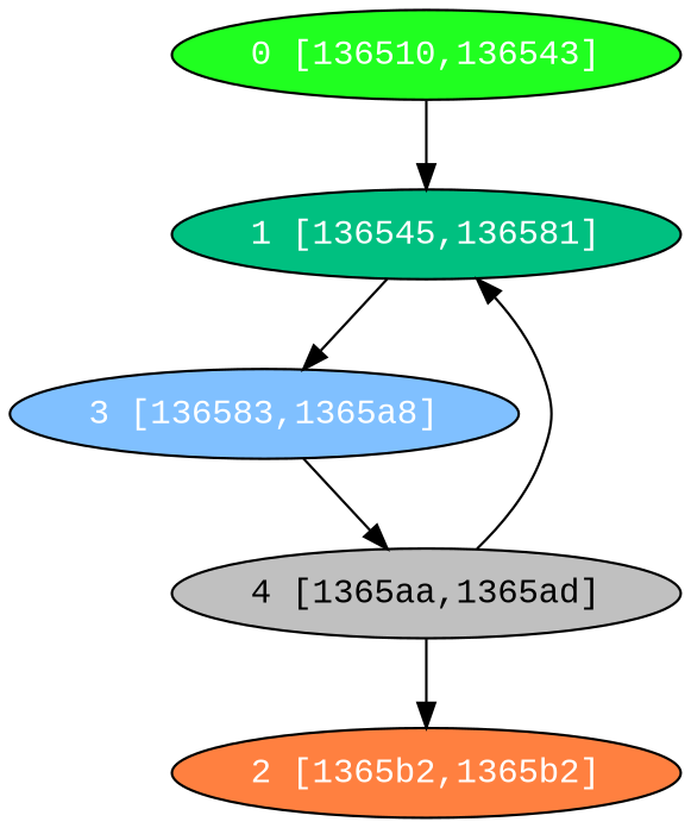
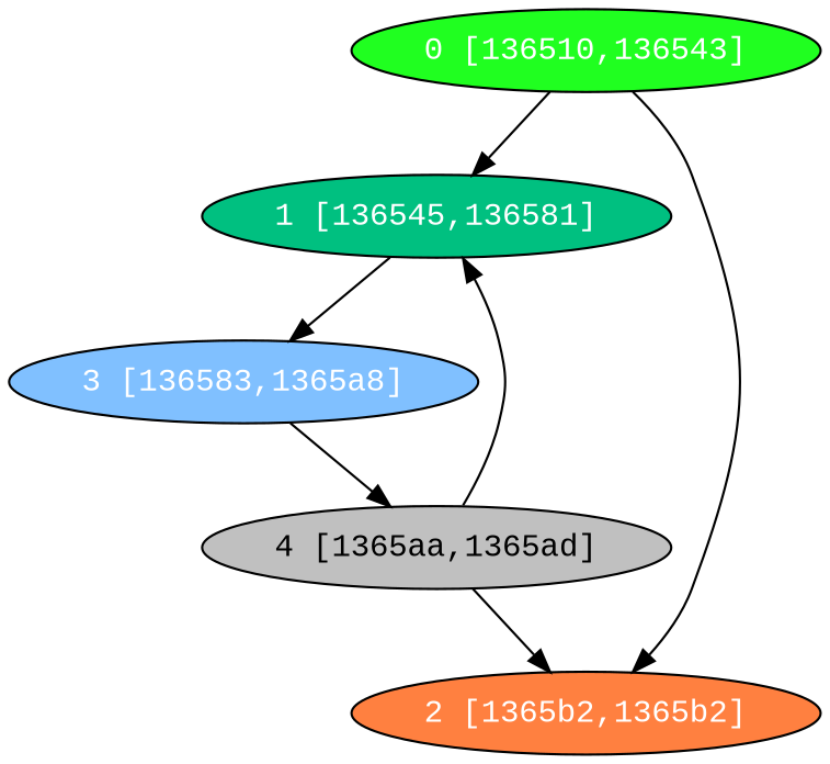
  digraph {
    fontname="Liberation Mono"
    node [fontcolor="#ffffff" fontname="Liberation Mono" shape=oval style=filled]
    edge [fontname="Liberation Mono"]
    n1 [fillcolor="#20FF20" label="0 [136510,136543]"]
    n2 [fillcolor="#00C080" label="1 [136545,136581]"]
    n3 [fillcolor="#FF8040" label="2 [1365b2,1365b2]"]
    n4 [fillcolor="#80C0FF" label="3 [136583,1365a8]"]
    n5 [fillcolor="#C0C0C0" fontcolor="#000000" label="4 [1365aa,1365ad]"]
    n1 -> n2
+   n1 -> n3
    n2 -> n4
    n4 -> n5
    n5 -> n2
    n5 -> n3
  }
